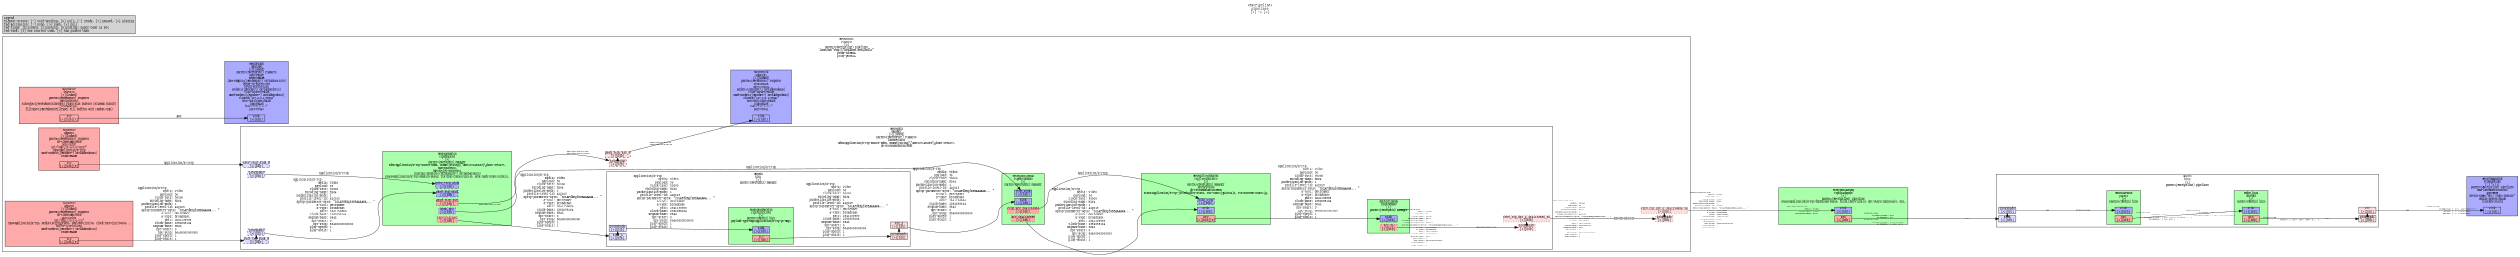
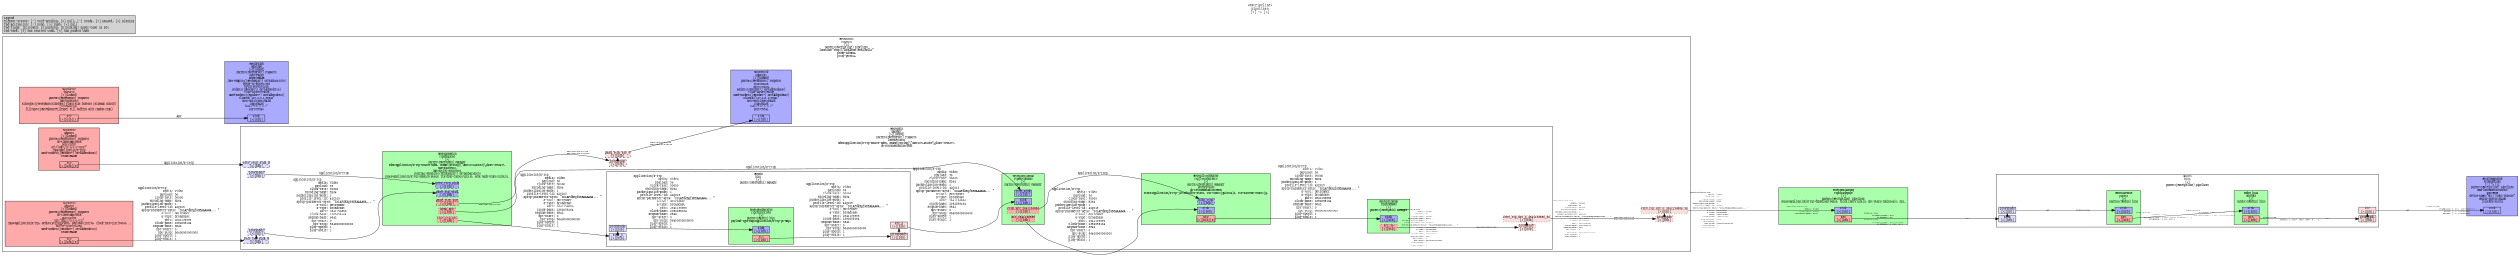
  digraph {
    fontname="Courier Prime"
    fontsize=10
    label="<GstPipeline>\npipeline0\n[=] -> [>]"
    labelloc=t
    nodesep=.1
    rankdir=LR
    ranksep=.2
    node [color=black fillcolor="#aaaaff" fontname="Courier Prime" fontsize=9 margin="0.0,0.0" shape=box style="filled,solid"]
    edge [fontname="Courier Prime" fontsize=9 labelfontsize=6]
    n1 [height=0.2 label="sink\n[>][bfb]"]
    n2 [height=0.2 label="sink\n[>][bfb]"]
    n3 [fillcolor="#ffaaaa" height=0.2 label="src\n[>][bfb]"]
    n4 [height=0.2 label="sink\n[>][bfb]"]
    n5 [fillcolor="#ffaaaa" height=0.2 label="src\n[>][bfb]"]
    n6 [fillcolor="#ddddff" height=0.2 label="proxypad0\n[>][bfb]"]
    n7 [fillcolor="#ddddff" height=0.2 label="sink\n[>][bfb]"]
    n8 [fillcolor="#ffdddd" height=0.2 label="proxypad1\n[>][bfb]"]
    n9 [fillcolor="#ffdddd" height=0.2 label="src\n[>][bfb]"]
    n10 [height=0.2 label="sink\n[>][bfb]"]
    n11 [fillcolor="#ffaaaa" height=0.2 label="src\n[>][bfb]"]
    n12 [height=0.2 label="sink\n[>][bfb]"]
    n13 [fillcolor="#ffaaaa" height=0.2 label="src\n[>][bfb][t]"]
    n14 [height=0.2 label="sink\n[>][bfb]"]
    n15 [fillcolor="#ffaaaa" height=0.2 label="src\n[>][bfb][T]"]
    n16 [fillcolor="#ffaaaa" height=0.2 label="src\n[>][bfb][T]"]
    n17 [height=0.2 label="sink\n[>][bfb]"]
    n18 [height=0.2 label="sink_rtcp\n[>][bfb]" style="filled,dashed"]
    n19 [fillcolor="#ffaaaa" height=0.2 label="src\n[>][bfb][T]"]
    n20 [height=0.2 label="sink\n[>][bfb]"]
    n21 [fillcolor="#ffaaaa" height=0.2 label="src_96\n[>][bfb]" style="filled,dotted"]
    n22 [height=0.2 label="sink\n[>][bfb]"]
    n23 [fillcolor="#ffaaaa" height=0.2 label="src\n[>][bfb]"]
    n24 [fillcolor="#ddddff" height=0.2 label="proxypad4\n[>][bfb]"]
    n25 [fillcolor="#ddddff" height=0.2 label="sink_0\n[>][bfb]"]
    n26 [fillcolor="#ffdddd" height=0.2 label="proxypad3\n[>][bfb]"]
    n27 [fillcolor="#ffdddd" height=0.2 label="src_0\n[>][bfb]"]
    n28 [height=0.2 label="sink\n[>][bfb]"]
    n29 [height=0.2 label="rtcp_sink\n[>][bfb]"]
    n30 [fillcolor="#ffaaaa" height=0.2 label="src_2841196886\n[>][bfb]" style="filled,dotted"]
    n31 [fillcolor="#ffaaaa" height=0.2 label="rtcp_src_2841196886\n[>][bfb]" style="filled,dotted"]
    n32 [height=0.2 label="recv_rtp_void\n[>][bfb]" style="filled,dashed"]
    n33 [height=0.2 label="recv_rtcp_sink\n[>][bfb]" style="filled,dashed"]
    n34 [fillcolor="#ffaaaa" height=0.2 label="recv_rtp_src\n[>][bfb]" style="filled,dotted"]
-   n35 [height=0.2 label="sync_src\n[>][bfb]" style="filled,dotted"]
+   n35 [fillcolor="#ffaaaa" height=0.2 label="sync_src\n[>][bfb]" style="filled,dotted"]
    n36 [fillcolor="#ffaaaa" height=0.2 label="send_rtcp_src\n[>][bfb]" style="filled,dashed"]
    n37 [fillcolor="#ddddff" height=0.2 label="recv_rtcp_sink_0\n[>][bfb]" style="filled,dashed"]
    n38 [fillcolor="#ddddff" height=0.2 label="proxypad5\n[>][bfb]" style="filled,dashed"]
    n39 [fillcolor="#ddddff" height=0.2 label="recv_rtp_sink_0\n[>][bfb]" style="filled,dashed"]
    n40 [fillcolor="#ddddff" height=0.2 label="proxypad2\n[>][bfb]" style="filled,dashed"]
    n41 [fillcolor="#ffdddd" height=0.2 label="proxypad6\n[>][bfb]" style="filled,dashed"]
    n42 [fillcolor="#ffdddd" height=0.2 label="send_rtcp_src_0\n[>][bfb]" style="filled,dashed"]
    n43 [fillcolor="#ffdddd" height=0.2 label="proxypad7\n[>][bfb]" style="filled,dotted"]
    n44 [fillcolor="#ffdddd" height=0.2 label="recv_rtp_src_0_2841196886_96\n[>][bfb]" style="filled,dotted"]
    n45 [fillcolor="#ffdddd" height=0.2 label="proxypad8\n[>][bfb]" style="filled,dotted"]
    n46 [fillcolor="#ffdddd" height=0.2 label="recv_rtp_src_0_2841196886_96\n[>][bfb]" style="filled,dotted"]
    n47 [label="Legend\lElement-States: [~] void-pending, [0] null, [-] ready, [=] paused, [>] playing\lPad-Activation: [-] none, [>] push, [<] pull\lPad-Flags: [b]locked, [f]lushing, [b]locking; upper-case is set\lPad-Task: [T] has started task, [t] has paused task\l" margin="0.05,0.05" style=filled color="" fillcolor=""]
    subgraph cluster_1 {
      color=black
      fillcolor="#aaaaff"
      fontsize=8
      label="GstXvImageSink\nxvimagesink0\n[-] -> [=]\nparent=(GstPipeline) pipeline0\nmax-lateness=20000000\nqos=TRUE\ndevice-name=\"NV17 Video Texture\"\ndouble-buffer=FALSE\ncolorkey=526352"
      style=filled
      n1
    }
    subgraph cluster_2 {
      color=black
      fillcolor="#ffffff"
      fontsize=8
      label="GstBin\nbin0\n[>]\nparent=(GstPipeline) pipeline0"
      style=filled
      n6
      n7
      n8
      n9
      subgraph cluster_3 {
        color=black
        fillcolor="#aaffaa"
        fontsize=8
        label="avdec_h264\ndecoder\n[>]\nparent=(GstBin) bin0"
        style=filled
        n2
        n3
      }
      subgraph cluster_4 {
        color=black
        fillcolor="#aaffaa"
        fontsize=8
        label="GstH264Parse\nparser\n[>]\nparent=(GstBin) bin0"
        style=filled
        n4
        n5
      }
    }
    subgraph cluster_5 {
      color=black
      fillcolor="#aaffaa"
      fontsize=8
      label="GstRtpH264Depay\nrtph264depay0\n[>]\nparent=(GstPipeline) pipeline0\nstats=application/x-rtp-depayload-stats, clock_rate=(uint)0, npt-start=(guint64)0, npt…"
      style=filled
      n10
      n11
    }
    subgraph cluster_6 {
      color=black
      fillcolor="#ffffff"
      fontsize=8
      label="GstRTSPSrc\nrtspsrc0\n[>]\nparent=(GstPipeline) pipeline0\nlocation=\"rtsp://localhost:8554/hello\"\nproxy-id=NULL\nproxy-pw=NULL"
      style=filled
      n45
      n46
      subgraph cluster_7 {
        color=black
        fillcolor="#aaaaff"
        fontsize=8
        label="GstUDPSink\nudpsink1\n[>](locked)\nparent=(GstRTSPSrc) rtspsrc0\nsync=FALSE\nasync=FALSE\nsocket=((GSocket*) 0x7f4bb800ba60)\nclose-socket=FALSE\nused-socket=((GSocket*) 0x7f4bb800ba60)\nclients=\"127.0.0.1:59541\"\nauto-multicast=FALSE\nloop=FALSE\nhost=\"127.0.0.1\"\nport=59541"
        style=filled
        n12
      }
      subgraph cluster_8 {
        color=black
        fillcolor="#ffaaaa"
        fontsize=8
        label="GstFakeSrc\nfakesrc0\n[>](locked)\nparent=(GstRTSPSrc) rtspsrc0\nnum-buffers=5\nsizetype=((GstFakeSrcSizeType) Fixed size buffers (sizemax sized))\nsizemax=200\nfilltype=((GstFakeSrcFillType) Fill buffers with random crap)"
        style=filled
        n13
      }
      subgraph cluster_9 {
        color=black
        fillcolor="#aaaaff"
        fontsize=8
        label="GstUDPSink\nudpsink0\n[>](locked)\nparent=(GstRTSPSrc) rtspsrc0\nsync=FALSE\nasync=FALSE\nlast-sample=((GstSample*) 0x7f4bb4013c30)\nbytes-to-serve=1000\nbytes-served=1000\nsocket=((GSocket*) 0x7f4bb800b910)\nclose-socket=FALSE\nused-socket=((GSocket*) 0x7f4bb800b910)\nclients=\"127.0.0.1:59540\"\nauto-multicast=FALSE\nloop=FALSE\nhost=\"127.0.0.1\"\nport=59540"
        style=filled
        n14
      }
      subgraph cluster_10 {
        color=black
        fillcolor="#ffaaaa"
        fontsize=8
        label="GstUDPSrc\nudpsrc1\n[>](locked)\nparent=(GstRTSPSrc) rtspsrc0\ndo-timestamp=TRUE\nport=52027\nuri=\"udp://0.0.0.0:52027\"\ncaps=application/x-rtcp\nused-socket=((GSocket*) 0x7f4bb800ba60)\nreuse=FALSE"
        style=filled
        n15
      }
      subgraph cluster_11 {
        color=black
        fillcolor="#ffaaaa"
        fontsize=8
        label="GstUDPSrc\nudpsrc0\n[>](locked)\nparent=(GstRTSPSrc) rtspsrc0\ndo-timestamp=TRUE\nport=52026\nuri=\"udp://0.0.0.0:0\"\ncaps=application/x-rtp, media=(string)video, payload=(int)96, clock-rate=(int)90000, …\nbuffer-size=524288\nused-socket=((GSocket*) 0x7f4bb800b910)\nreuse=FALSE"
        style=filled
        n16
      }
      subgraph cluster_12 {
        color=black
        fillcolor="#ffffff"
        fontsize=8
        label="GstRtpBin\nmanager\n[>](locked)\nparent=(GstRTSPSrc) rtspsrc0\nlatency=2000\nsdes=application/x-rtp-source-sdes, cname=(string)\\\"user1071482083\\\\@host-3c56477…\ndo-retransmission=TRUE"
        style=filled
        n37
        n38
        n39
        n40
        n41
        n42
        n43
        n44
        subgraph cluster_13 {
          color=black
          fillcolor="#aaffaa"
          fontsize=8
          label="GstRtpJitterBuffer\nrtpjitterbuffer0\n[>]\nparent=(GstRtpBin) manager\nlatency=2000\ndo-retransmission=TRUE\nstats=application/x-rtp-jitterbuffer-stats, rtx-count=(guint64)0, rtx-success-count=(g…"
          style=filled
          n17
          n18
          n19
        }
        subgraph cluster_14 {
          color=black
          fillcolor="#aaffaa"
          fontsize=8
          label="GstRtpPtDemux\nrtpptdemux0\n[>]\nparent=(GstRtpBin) manager"
          style=filled
          n20
          n21
        }
        subgraph cluster_15 {
          color=black
          fillcolor="#ffffff"
          fontsize=8
          label="GstBin\nbin1\n[>]\nparent=(GstRtpBin) manager"
          style=filled
          n24
          n25
          n26
          n27
          subgraph cluster_16 {
            color=black
            fillcolor="#aaffaa"
            fontsize=8
            label="GstRtpRtxReceive\nrtprtxreceive0\n[>]\nparent=(GstBin) bin1\npayload-type-map=application/x-rtp-pt-map;"
            style=filled
            n22
            n23
          }
        }
        subgraph cluster_17 {
          color=black
          fillcolor="#aaffaa"
          fontsize=8
          label="GstRtpSsrcDemux\nrtpssrcdemux0\n[>]\nparent=(GstRtpBin) manager"
          style=filled
          n28
          n29
          n30
          n31
        }
        subgraph cluster_18 {
          color=black
          fillcolor="#aaffaa"
          fontsize=8
          label="GstRtpSession\nrtpsession0\n[>]\nparent=(GstRtpBin) manager\nsdes=application/x-rtp-source-sdes, cname=(string)\\\"user1071482083\\\\@host-3c56477…\nnum-sources=1\nnum-active-sources=1\ninternal-session=((RTPSession*) 0x7f4bb402a0f0)\nstats=application/x-rtp-session-stats, rtx-drop-count=(uint)0, sent-nack-count=(uint)0…"
          style=filled
          n32
          n33
          n34
          n35
          n36
        }
      }
    }
    n3 -> n8 [headlabel=ANY label="                                                  " labelangle=0 labeldistance=10 taillabel="video/x-raw\l              format: { I420, YUY2, RGB, B... }\l"]
    n5 -> n2 [headlabel="video/x-h264\l           alignment: au\l       stream-format: { avc, byte-stream }\l" label="                                                  " labelangle=0 labeldistance=10 taillabel="video/x-h264\l              parsed: true\l       stream-format: { avc, avc3, byte-st... }\l           alignment: { au, nal }\l"]
    n6 -> n4 [headlabel="video/x-h264\l" label="                                                  " labelangle=0 labeldistance=10 taillabel=ANY]
    n7 -> n6 [minlen=0 style=dashed]
    n8 -> n9 [minlen=0 style=dashed]
    n9 -> n1 [headlabel="video/x-raw\l           framerate: [ 0/1, 2147483647/1 ]\l               width: [ 1, 2147483647 ]\l              height: [ 1, 2147483647 ]\l" label="                                                  " labelangle=0 labeldistance=10 taillabel=ANY]
    n11 -> n7 [headlabel=ANY label="                                                  " labelangle=0 labeldistance=10 taillabel="video/x-h264\l       stream-format: avc\l           alignment: au\lvideo/x-h264\l       stream-format: byte-stream\l           alignment: { nal, au }\l"]
    n13 -> n14 [label=ANY]
    n15 -> n37 [label="application/x-rtcp\l"]
    n16 -> n39 [label="application/x-rtp\l               media: video\l             payload: 96\l          clock-rate: 90000\l       encoding-name: H264\l  packetization-mode: 1\l    profile-level-id: 42c015\l  sprop-parameter-sets: \"Z0LAFdkBQfsBEAAAAwA... \"\l              a-tool: GStreamer\l              a-type: broadcast\l                ssrc: 2841196886\l          clock-base: 2382058164\l         seqnum-base: 6842\l           npt-start: 0\l            npt-stop: 86400000000000\l          play-speed: 1\l          play-scale: 1\l"]
    n19 -> n20 [label="application/x-rtp\l               media: video\l             payload: 96\l          clock-rate: 90000\l       encoding-name: H264\l  packetization-mode: 1\l    profile-level-id: 42c015\l  sprop-parameter-sets: \"Z0LAFdkBQfsBEAAAAwA... \"\l              a-tool: GStreamer\l              a-type: broadcast\l                ssrc: 2841196886\l          clock-base: 2382058164\l         seqnum-base: 6842\l           npt-start: 0\l            npt-stop: 86400000000000\l          play-speed: 1\l          play-scale: 1\l"]
    n21 -> n43 [headlabel="application/x-rtp\l" label="                                                  " labelangle=0 labeldistance=10 taillabel="application/x-rtp\l               media: video\l             payload: 96\l          clock-rate: 90000\l       encoding-name: H264\l  packetization-mode: 1\l    profile-level-id: 42c015\l  sprop-parameter-sets: \"Z0LAFdkBQfsBEAAAAwA... \"\l              a-tool: GStreamer\l              a-type: broadcast\l                ssrc: 2841196886\l          clock-base: 2382058164\l         seqnum-base: 6842\l           npt-start: 0\l            npt-stop: 86400000000000\l          play-speed: 1\l          play-scale: 1\l"]
    n23 -> n26 [label="application/x-rtp\l               media: video\l             payload: 96\l          clock-rate: 90000\l       encoding-name: H264\l  packetization-mode: 1\l    profile-level-id: 42c015\l  sprop-parameter-sets: \"Z0LAFdkBQfsBEAAAAwA... \"\l              a-tool: GStreamer\l              a-type: broadcast\l                ssrc: 2841196886\l          clock-base: 2382058164\l         seqnum-base: 6842\l           npt-start: 0\l            npt-stop: 86400000000000\l          play-speed: 1\l          play-scale: 1\l"]
    n24 -> n22 [label="application/x-rtp\l               media: video\l             payload: 96\l          clock-rate: 90000\l       encoding-name: H264\l  packetization-mode: 1\l    profile-level-id: 42c015\l  sprop-parameter-sets: \"Z0LAFdkBQfsBEAAAAwA... \"\l              a-tool: GStreamer\l              a-type: broadcast\l                ssrc: 2841196886\l          clock-base: 2382058164\l         seqnum-base: 6842\l           npt-start: 0\l            npt-stop: 86400000000000\l          play-speed: 1\l          play-scale: 1\l"]
    n25 -> n24 [minlen=0 style=dashed]
    n26 -> n27 [minlen=0 style=dashed]
    n27 -> n28 [label="application/x-rtp\l               media: video\l             payload: 96\l          clock-rate: 90000\l       encoding-name: H264\l  packetization-mode: 1\l    profile-level-id: 42c015\l  sprop-parameter-sets: \"Z0LAFdkBQfsBEAAAAwA... \"\l              a-tool: GStreamer\l              a-type: broadcast\l                ssrc: 2841196886\l          clock-base: 2382058164\l         seqnum-base: 6842\l           npt-start: 0\l            npt-stop: 86400000000000\l          play-speed: 1\l          play-scale: 1\l"]
    n30 -> n17 [label="application/x-rtp\l               media: video\l             payload: 96\l          clock-rate: 90000\l       encoding-name: H264\l  packetization-mode: 1\l    profile-level-id: 42c015\l  sprop-parameter-sets: \"Z0LAFdkBQfsBEAAAAwA... \"\l              a-tool: GStreamer\l              a-type: broadcast\l                ssrc: 2841196886\l          clock-base: 2382058164\l         seqnum-base: 6842\l           npt-start: 0\l            npt-stop: 86400000000000\l          play-speed: 1\l          play-scale: 1\l"]
    n31 -> n18 [label="application/x-rtcp\l"]
    n34 -> n25 [label="application/x-rtp\l               media: video\l             payload: 96\l          clock-rate: 90000\l       encoding-name: H264\l  packetization-mode: 1\l    profile-level-id: 42c015\l  sprop-parameter-sets: \"Z0LAFdkBQfsBEAAAAwA... \"\l              a-tool: GStreamer\l              a-type: broadcast\l                ssrc: 2841196886\l          clock-base: 2382058164\l         seqnum-base: 6842\l           npt-start: 0\l            npt-stop: 86400000000000\l          play-speed: 1\l          play-scale: 1\l"]
    n35 -> n29 [label="application/x-rtcp\l"]
    n36 -> n41 [headlabel="application/x-rtcp\lapplication/x-srtcp\l" label="                                                  " labelangle=0 labeldistance=10 taillabel="application/x-rtcp\l"]
    n38 -> n33 [label="application/x-rtcp\l"]
    n39 -> n40 [minlen=0 style=dashed]
    n40 -> n32 [label="application/x-rtp\l               media: video\l             payload: 96\l          clock-rate: 90000\l       encoding-name: H264\l  packetization-mode: 1\l    profile-level-id: 42c015\l  sprop-parameter-sets: \"Z0LAFdkBQfsBEAAAAwA... \"\l              a-tool: GStreamer\l              a-type: broadcast\l                ssrc: 2841196886\l          clock-base: 2382058164\l         seqnum-base: 6842\l           npt-start: 0\l            npt-stop: 86400000000000\l          play-speed: 1\l          play-scale: 1\l"]
    n41 -> n42 [minlen=0 style=dashed]
    n42 -> n12 [headlabel=ANY label="                                                  " labelangle=0 labeldistance=10 taillabel="application/x-rtcp\lapplication/x-srtcp\l"]
    n43 -> n44 [minlen=0 style=dashed]
    n44 -> n45 [headlabel="application/x-rtp\lapplication/x-rdt\l" label="                                                  " labelangle=0 labeldistance=10 taillabel="application/x-rtp\l               media: video\l             payload: 96\l          clock-rate: 90000\l       encoding-name: H264\l  packetization-mode: 1\l    profile-level-id: 42c015\l  sprop-parameter-sets: \"Z0LAFdkBQfsBEAAAAwA... \"\l              a-tool: GStreamer\l              a-type: broadcast\l                ssrc: 2841196886\l          clock-base: 2382058164\l         seqnum-base: 6842\l           npt-start: 0\l            npt-stop: 86400000000000\l          play-speed: 1\l          play-scale: 1\l"]
    n45 -> n46 [minlen=0 style=dashed]
    n46 -> n10 [headlabel="application/x-rtp\l               media: video\l          clock-rate: 90000\l       encoding-name: H264\l" label="                                                  " labelangle=0 labeldistance=10 taillabel="application/x-rtp\l               media: video\l             payload: 96\l          clock-rate: 90000\l       encoding-name: H264\l  packetization-mode: 1\l    profile-level-id: 42c015\l  sprop-parameter-sets: \"Z0LAFdkBQfsBEAAAAwA... \"\l              a-tool: GStreamer\l              a-type: broadcast\l                ssrc: 2841196886\l          clock-base: 2382058164\l         seqnum-base: 6842\l           npt-start: 0\l            npt-stop: 86400000000000\l          play-speed: 1\l          play-scale: 1\l"]
  }
